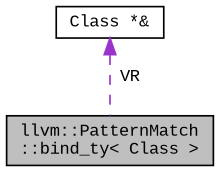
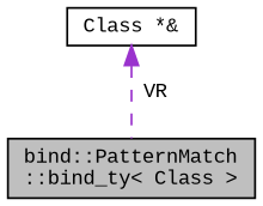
  digraph {
    fontname="Liberation Mono"
    node [color=black fontname="Liberation Mono" fontsize=10 shape=box]
-   n1 [fillcolor=grey75 fontcolor=black height=0.2 label="llvm::PatternMatch\l::bind_ty\< Class \>" style=filled width=0.4]
+   n1 [fillcolor=grey75 fontcolor=black height=0.2 label="bind::PatternMatch\l::bind_ty\< Class \>" style=filled width=0.4]
    n2 [height=0.2 label="Class *&" width=0.4]
    n2 -> n1 [color=darkorchid3 dir=back fontname="Liberation Mono" fontsize=10 label=" VR" labelfontname=Helvetica labelfontsize=10 style=dashed]
  }
